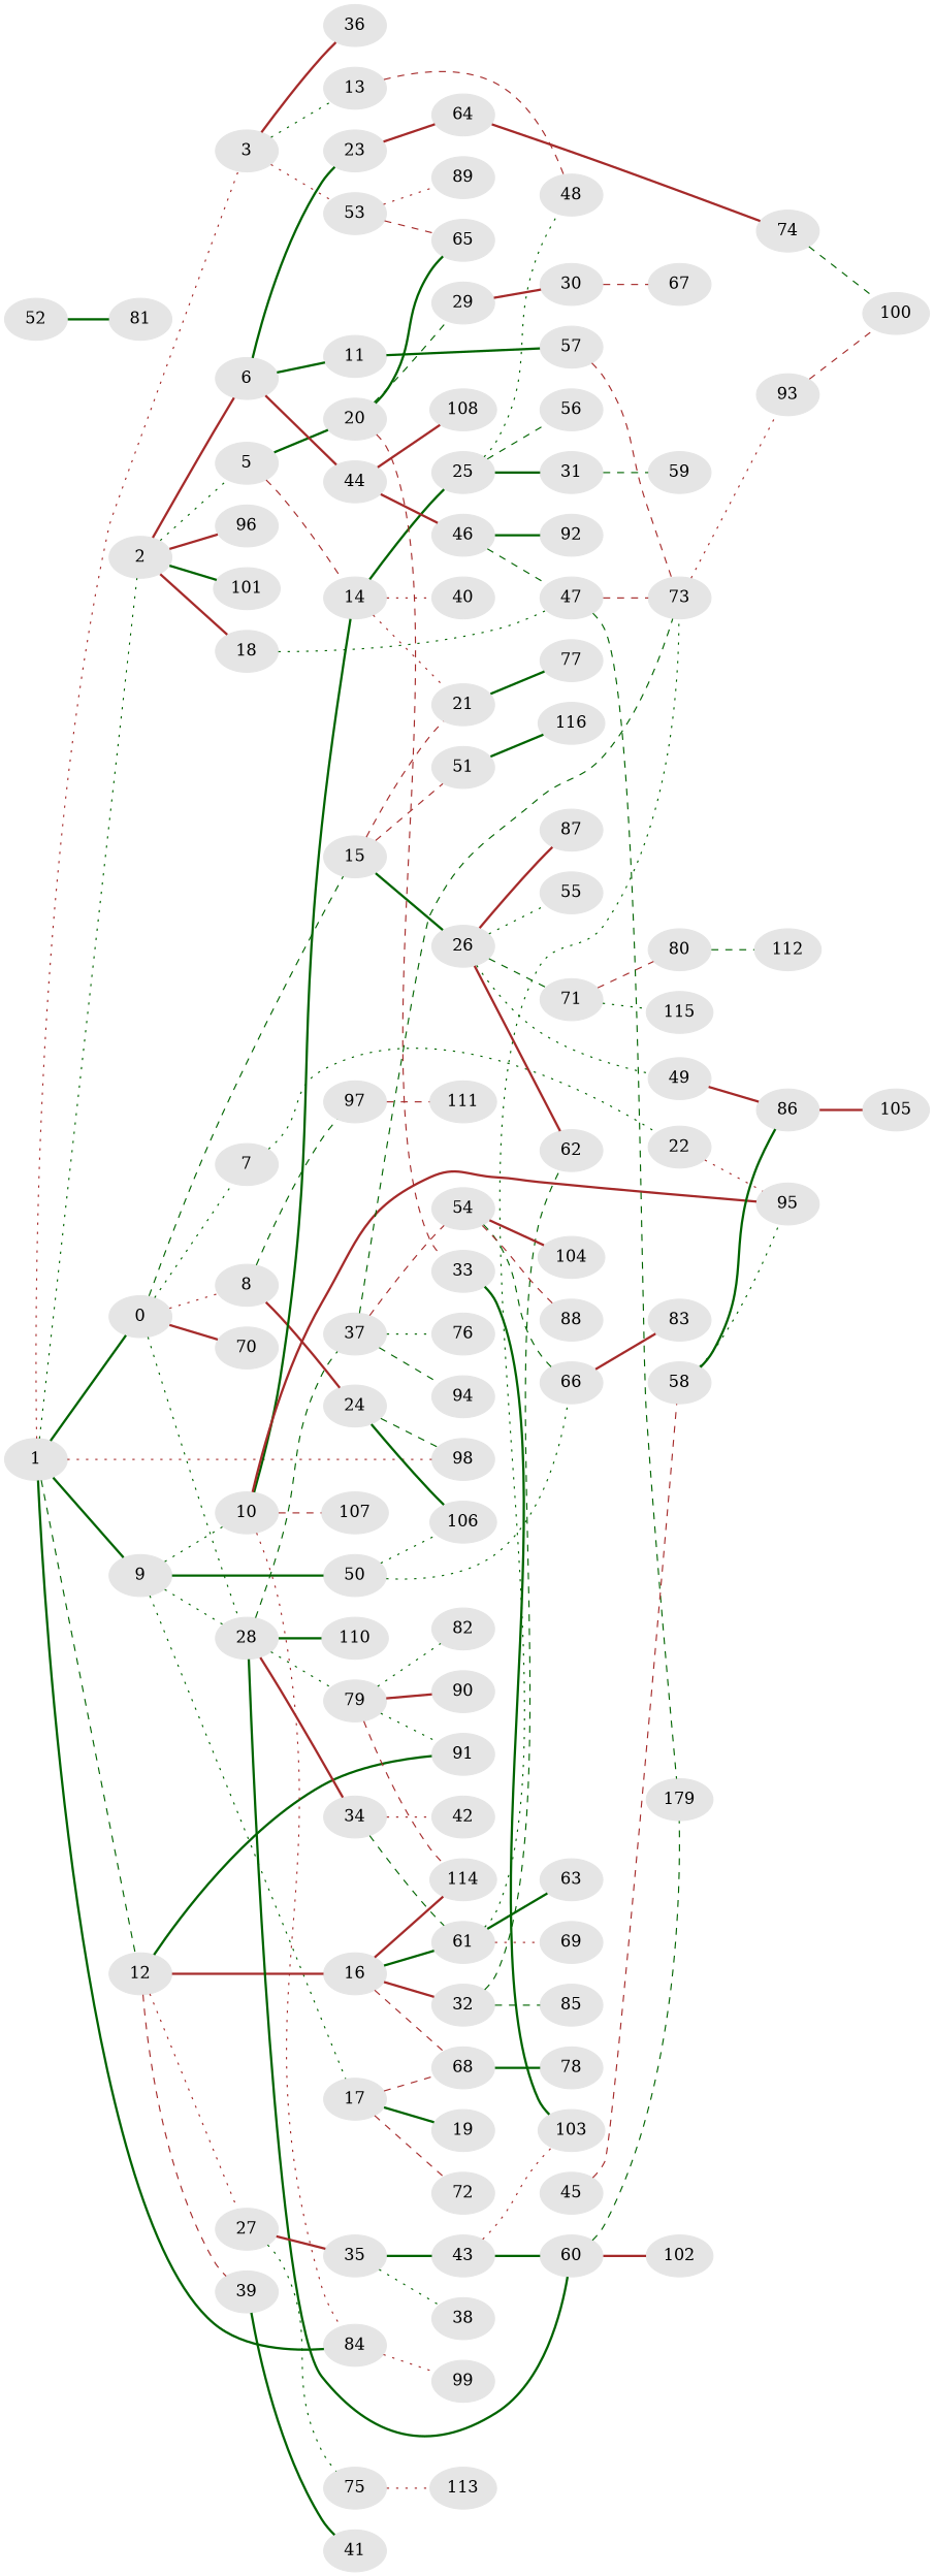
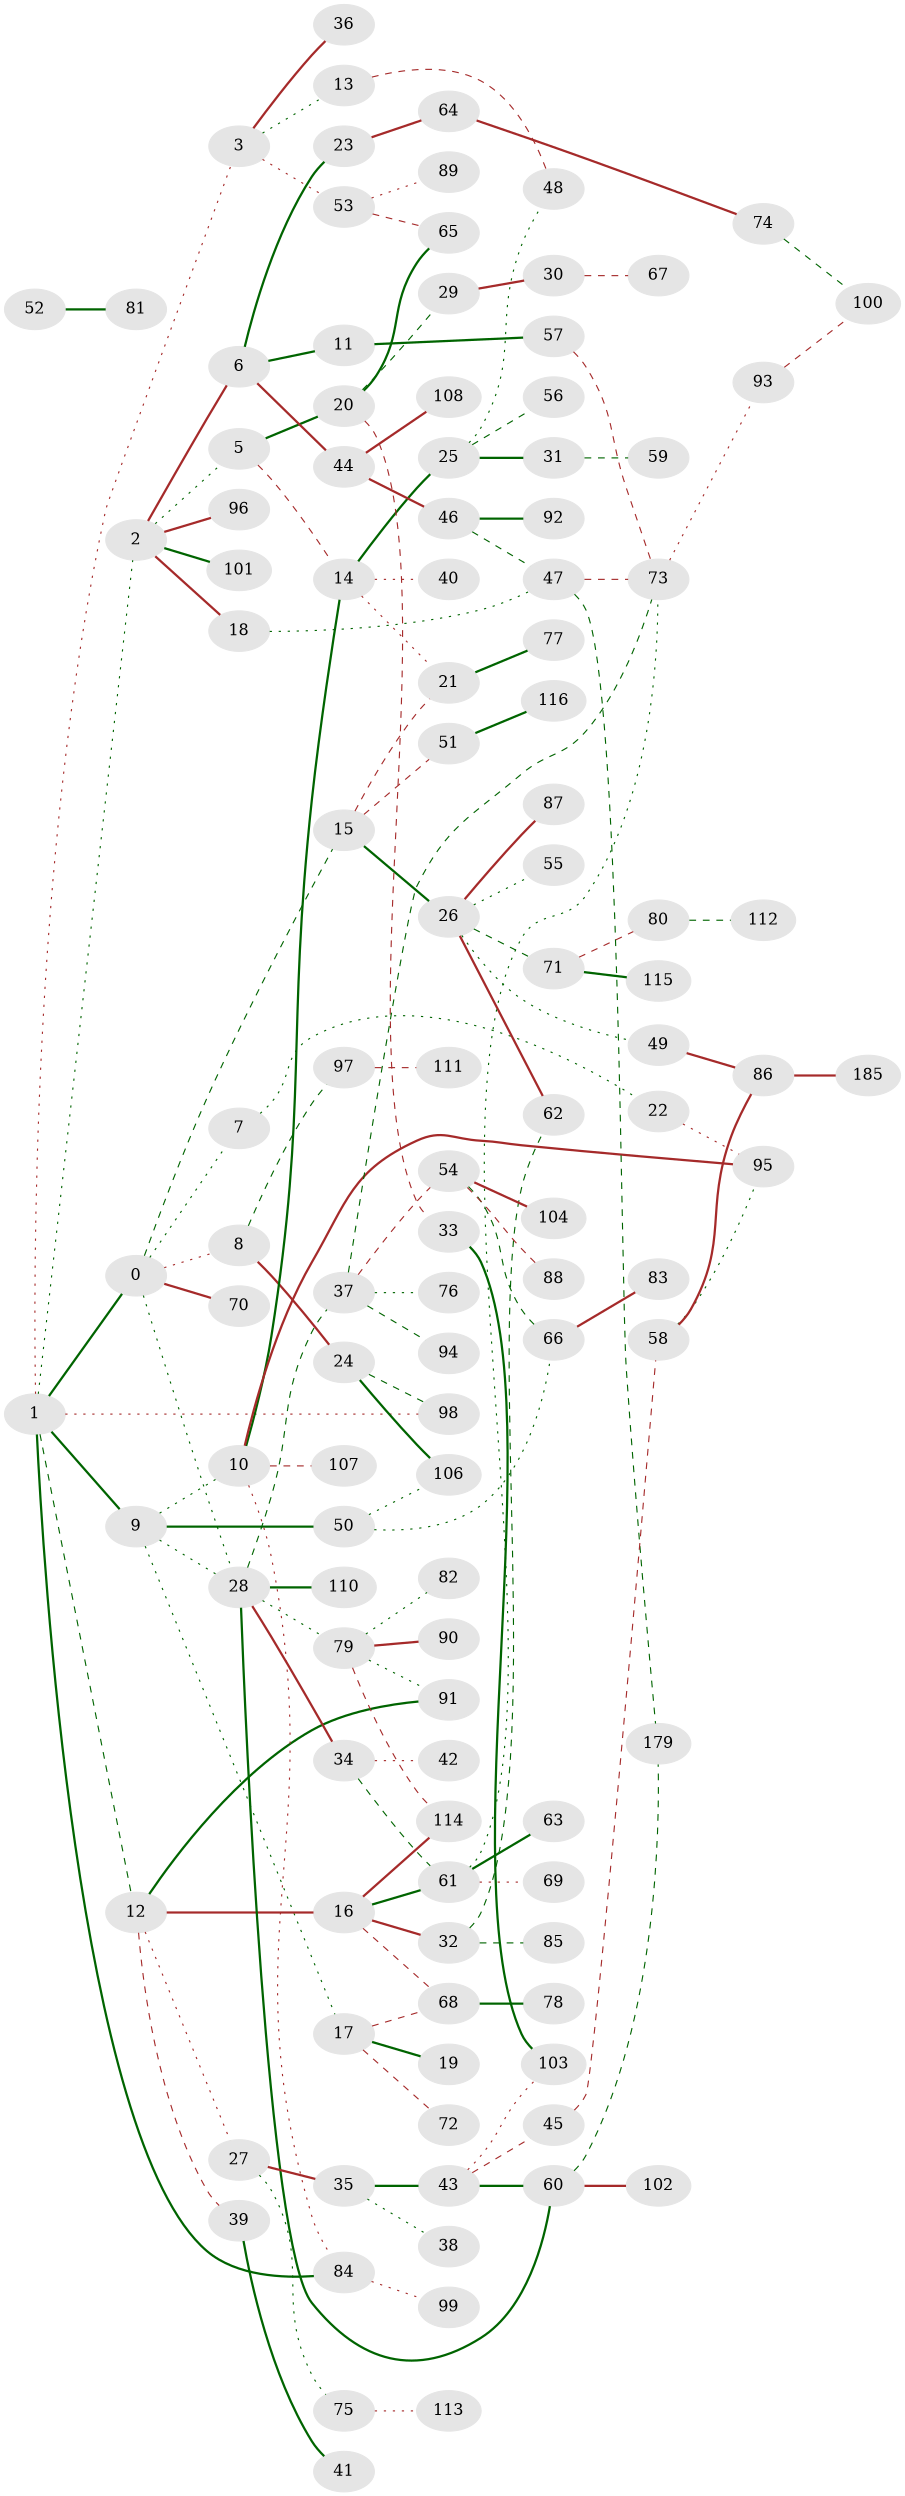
  graph {
    rankdir=LR
    node [color=gray90 style=filled]
    edge [color=darkgreen style=bold]
    1
    2
    3
    n4 [label=0]
    9
    12
    84
    98
    5
    6
    18
    96
    101
    13
    36
    53
    7
    8
    15
    28
    70
    10
    17
    50
    16
    27
    39
    91
    99
    14
    20
    11
    23
    44
    47
    48
    65
    89
    22
    24
    97
    21
    26
    51
    34
    37
    60
    79
    110
    25
    40
    29
    33
    57
    64
    46
    108
    95
    106
    111
    107
    68
    19
    72
    66
    73
    32
    61
    114
    35
    75
    41
    77
    31
    56
    49
    55
    62
    71
    87
    116
    85
    63
    69
    78
    n86 [label=179]
    30
    103
    74
    59
    86
    80
    115
    38
    43
    113
    42
    54
    76
    94
    102
    82
    90
    67
    45
    88
    104
    93
    58
    92
    52
    81
-   105
+   105 [label=185]
    83
    100
    112
    1 -- 2 [style=dotted]
    1 -- 3 [color=brown style=dotted]
    1 -- n4
    1 -- 9
    1 -- 12 [style=dashed]
    1 -- 84
    1 -- 98 [color=brown style=dotted]
    2 -- 5 [style=dotted]
    2 -- 6 [color=brown]
    2 -- 18 [color=brown]
    2 -- 96 [color=brown]
    2 -- 101
    3 -- 13 [style=dotted]
    3 -- 36 [color=brown]
    3 -- 53 [color=brown style=dotted]
    n4 -- 7 [style=dotted]
    n4 -- 8 [color=brown style=dotted]
    n4 -- 15 [style=dashed]
    n4 -- 28 [style=dotted]
    n4 -- 70 [color=brown]
    9 -- 28 [style=dotted]
    9 -- 10 [style=dotted]
    9 -- 17 [style=dotted]
    9 -- 50
    12 -- 16 [color=brown]
    12 -- 27 [color=brown style=dotted]
    12 -- 39 [color=brown style=dashed]
    12 -- 91
    84 -- 99 [color=brown style=dotted]
    5 -- 14 [color=brown style=dashed]
    5 -- 20
    6 -- 11
    6 -- 23
    6 -- 44 [color=brown]
    18 -- 47 [style=dotted]
    13 -- 48 [color=brown style=dashed]
    53 -- 65 [color=brown style=dashed]
    53 -- 89 [color=brown style=dotted]
    7 -- 22 [style=dotted]
    8 -- 24 [color=brown]
    8 -- 97 [style=dashed]
    15 -- 21 [color=brown style=dashed]
    15 -- 26
    15 -- 51 [color=brown style=dashed]
    28 -- 34 [color=brown]
    28 -- 37 [style=dashed]
    28 -- 60
    28 -- 79 [style=dotted]
    28 -- 110
    10 -- 84 [color=brown style=dotted]
    10 -- 14
    10 -- 95 [color=brown]
    10 -- 107 [color=brown style=dashed]
    17 -- 68 [color=brown style=dashed]
    17 -- 19
    17 -- 72 [color=brown style=dashed]
    50 -- 106 [style=dotted]
    50 -- 66 [style=dotted]
    16 -- 68 [color=brown style=dashed]
    16 -- 32 [color=brown]
    16 -- 61
    16 -- 114 [color=brown]
    27 -- 35 [color=brown]
    27 -- 75 [style=dotted]
    39 -- 41
    14 -- 21 [color=brown style=dotted]
    14 -- 25
    14 -- 40 [color=brown style=dotted]
    20 -- 65
    20 -- 29 [style=dashed]
    20 -- 33 [color=brown style=dashed]
    11 -- 57
    23 -- 64 [color=brown]
    44 -- 46 [color=brown]
    44 -- 108 [color=brown]
    47 -- 73 [color=brown style=dashed]
    47 -- n86 [style=dashed]
    22 -- 95 [color=brown style=dotted]
    24 -- 98 [style=dashed]
    24 -- 106
    97 -- 111 [color=brown style=dashed]
    21 -- 77
    26 -- 49 [style=dotted]
    26 -- 55 [style=dotted]
    26 -- 62 [color=brown]
    26 -- 71 [style=dashed]
    26 -- 87 [color=brown]
    51 -- 116
    34 -- 61 [style=dashed]
    34 -- 42 [color=brown style=dotted]
    37 -- 73 [style=dashed]
    37 -- 54 [color=brown style=dashed]
    37 -- 76 [style=dotted]
    37 -- 94 [style=dashed]
    60 -- n86 [style=dashed]
    60 -- 102 [color=brown]
    79 -- 91 [style=dotted]
    79 -- 114 [color=brown style=dashed]
    79 -- 82 [style=dotted]
    79 -- 90 [color=brown]
    25 -- 48 [style=dotted]
    25 -- 31
    25 -- 56 [style=dashed]
    29 -- 30 [color=brown]
    33 -- 103
    57 -- 73 [color=brown style=dashed]
    64 -- 74 [color=brown]
    46 -- 47 [style=dashed]
    46 -- 92
    68 -- 78
    66 -- 83 [color=brown]
    73 -- 93 [color=brown style=dotted]
    32 -- 62 [style=dashed]
    32 -- 85 [style=dashed]
    61 -- 73 [style=dotted]
    61 -- 63
    61 -- 69 [color=brown style=dotted]
    35 -- 38 [style=dotted]
    35 -- 43
    75 -- 113 [color=brown style=dotted]
    31 -- 59 [style=dashed]
    49 -- 86 [color=brown]
    71 -- 80 [color=brown style=dashed]
-   71 -- 115 [style=dotted]
+   71 -- 115
    30 -- 67 [color=brown style=dashed]
    74 -- 100 [style=dashed]
    86 -- 105 [color=brown]
    80 -- 112 [style=dashed]
    43 -- 60
    43 -- 103 [color=brown style=dotted]
+   43 -- 45 [color=brown style=dashed]
    54 -- 66 [style=dashed]
    54 -- 88 [color=brown style=dashed]
    54 -- 104 [color=brown]
    45 -- 58 [color=brown style=dashed]
    93 -- 100 [color=brown style=dashed]
    58 -- 95 [style=dotted]
-   58 -- 86
+   58 -- 86 [color=brown]
    52 -- 81
  }
